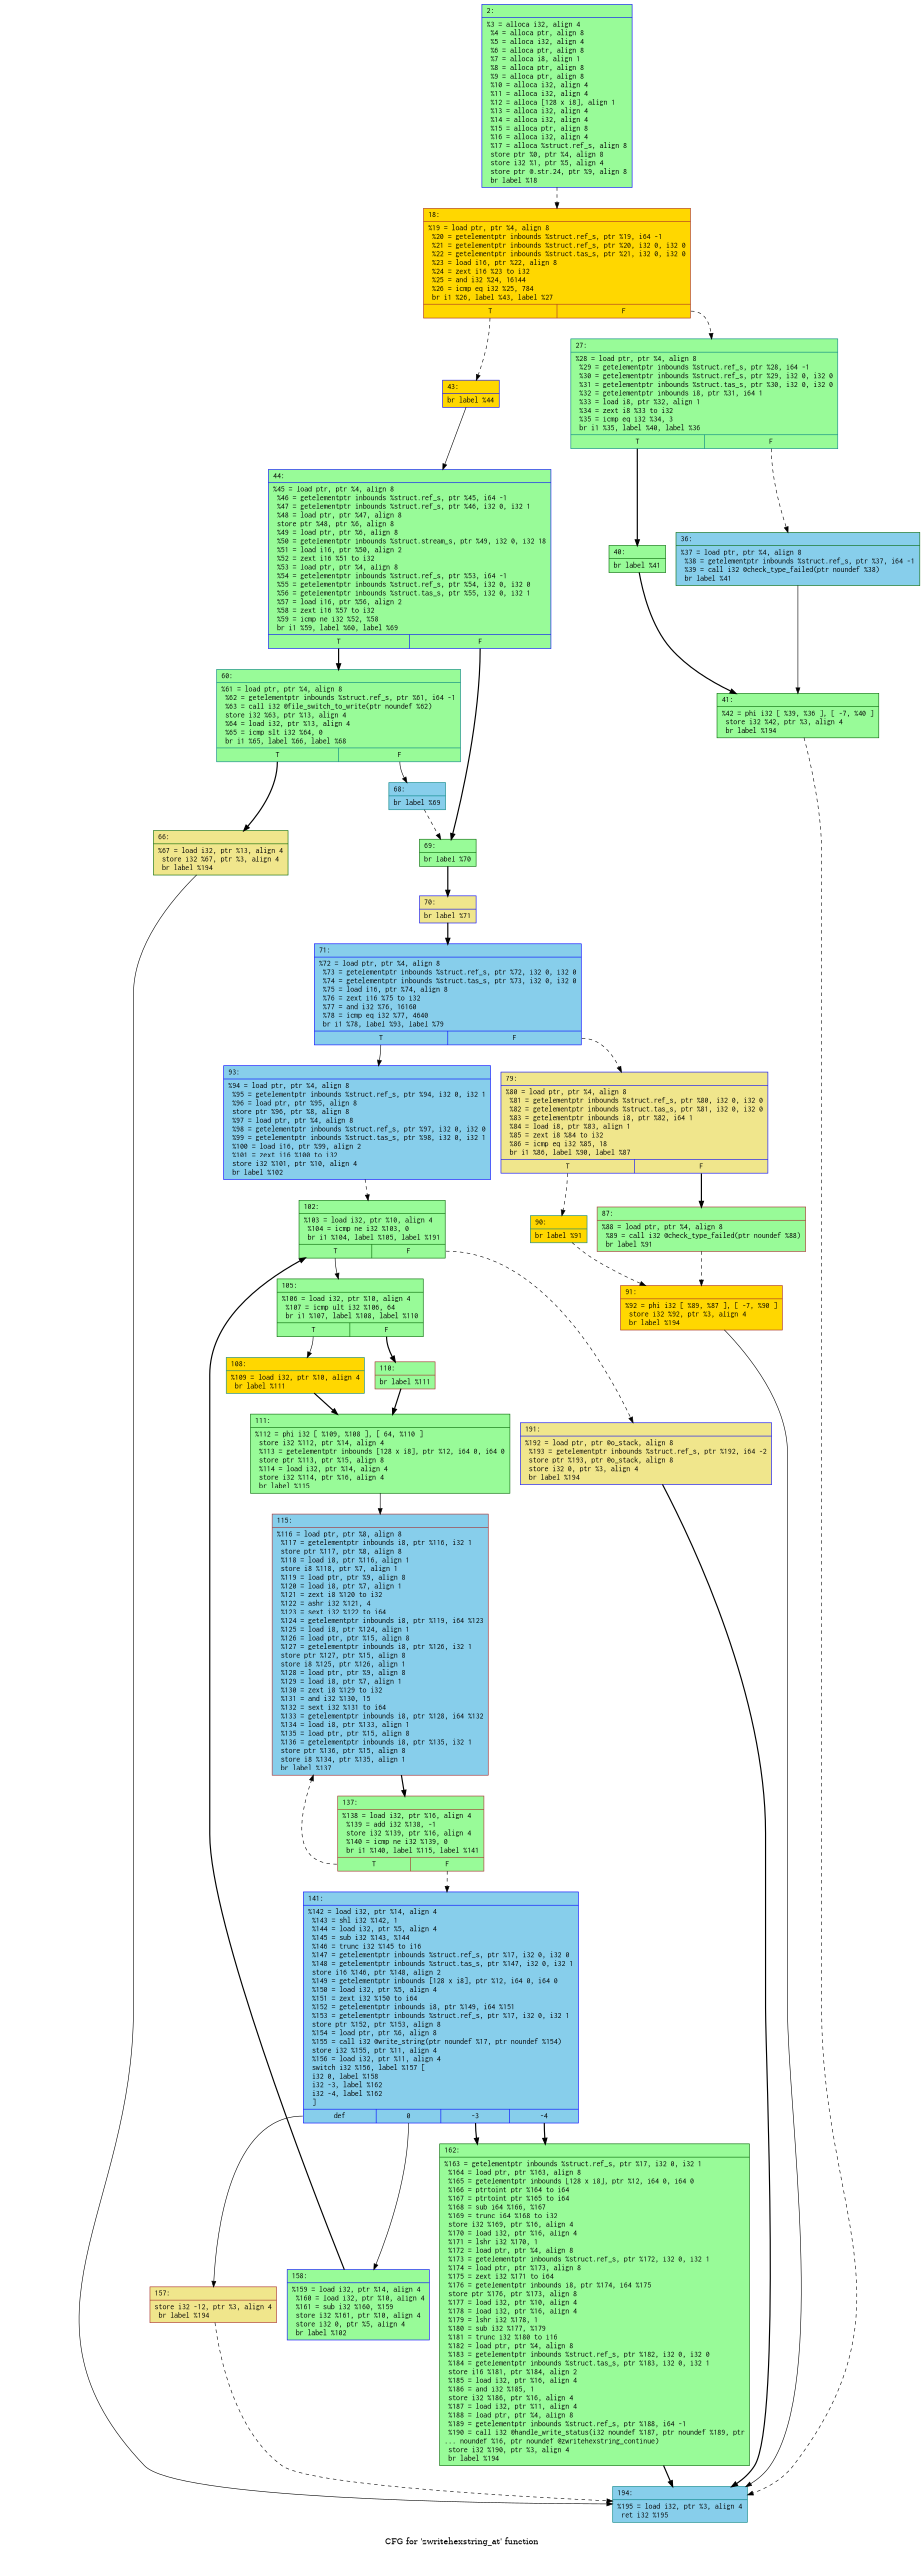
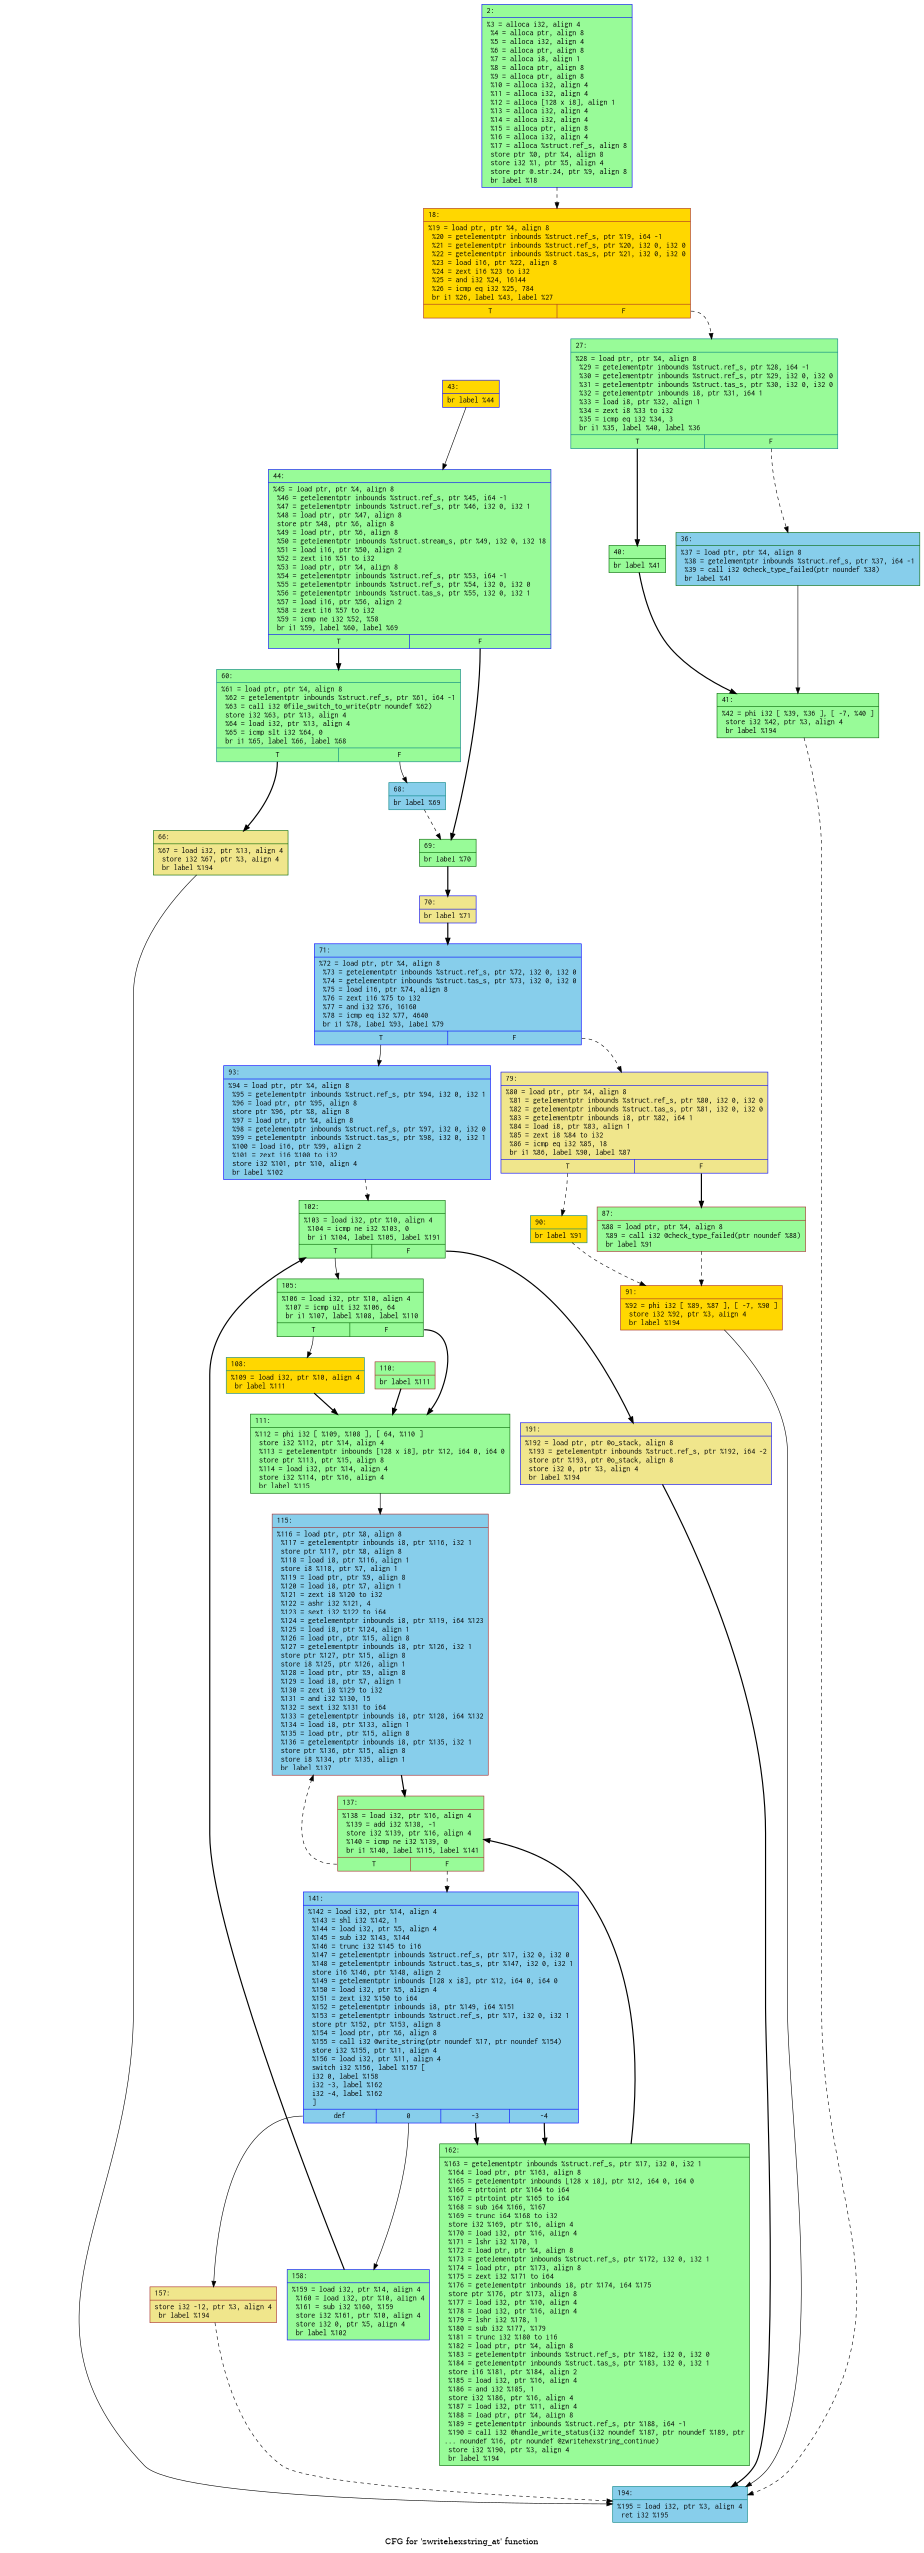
  digraph {
    label="CFG for 'zwritehexstring_at' function"
    node [color=blue fillcolor=palegreen fontname=Courier shape=record style=filled]
    edge [style=bold]
    n1 [label="{2:\l|  %3 = alloca i32, align 4\l  %4 = alloca ptr, align 8\l  %5 = alloca i32, align 4\l  %6 = alloca ptr, align 8\l  %7 = alloca i8, align 1\l  %8 = alloca ptr, align 8\l  %9 = alloca ptr, align 8\l  %10 = alloca i32, align 4\l  %11 = alloca i32, align 4\l  %12 = alloca [128 x i8], align 1\l  %13 = alloca i32, align 4\l  %14 = alloca i32, align 4\l  %15 = alloca ptr, align 8\l  %16 = alloca i32, align 4\l  %17 = alloca %struct.ref_s, align 8\l  store ptr %0, ptr %4, align 8\l  store i32 %1, ptr %5, align 4\l  store ptr @.str.24, ptr %9, align 8\l  br label %18\l}"]
    n2 [color=brown fillcolor=gold label="{18:\l|  %19 = load ptr, ptr %4, align 8\l  %20 = getelementptr inbounds %struct.ref_s, ptr %19, i64 -1\l  %21 = getelementptr inbounds %struct.ref_s, ptr %20, i32 0, i32 0\l  %22 = getelementptr inbounds %struct.tas_s, ptr %21, i32 0, i32 0\l  %23 = load i16, ptr %22, align 8\l  %24 = zext i16 %23 to i32\l  %25 = and i32 %24, 16144\l  %26 = icmp eq i32 %25, 784\l  br i1 %26, label %43, label %27\l|{<s0>T|<s1>F}}"]
    n3 [fillcolor=gold label="{43:\l|  br label %44\l}"]
    n4 [color=teal label="{27:\l|  %28 = load ptr, ptr %4, align 8\l  %29 = getelementptr inbounds %struct.ref_s, ptr %28, i64 -1\l  %30 = getelementptr inbounds %struct.ref_s, ptr %29, i32 0, i32 0\l  %31 = getelementptr inbounds %struct.tas_s, ptr %30, i32 0, i32 0\l  %32 = getelementptr inbounds i8, ptr %31, i64 1\l  %33 = load i8, ptr %32, align 1\l  %34 = zext i8 %33 to i32\l  %35 = icmp eq i32 %34, 3\l  br i1 %35, label %40, label %36\l|{<s0>T|<s1>F}}"]
    n5 [label="{44:\l|  %45 = load ptr, ptr %4, align 8\l  %46 = getelementptr inbounds %struct.ref_s, ptr %45, i64 -1\l  %47 = getelementptr inbounds %struct.ref_s, ptr %46, i32 0, i32 1\l  %48 = load ptr, ptr %47, align 8\l  store ptr %48, ptr %6, align 8\l  %49 = load ptr, ptr %6, align 8\l  %50 = getelementptr inbounds %struct.stream_s, ptr %49, i32 0, i32 18\l  %51 = load i16, ptr %50, align 2\l  %52 = zext i16 %51 to i32\l  %53 = load ptr, ptr %4, align 8\l  %54 = getelementptr inbounds %struct.ref_s, ptr %53, i64 -1\l  %55 = getelementptr inbounds %struct.ref_s, ptr %54, i32 0, i32 0\l  %56 = getelementptr inbounds %struct.tas_s, ptr %55, i32 0, i32 1\l  %57 = load i16, ptr %56, align 2\l  %58 = zext i16 %57 to i32\l  %59 = icmp ne i32 %52, %58\l  br i1 %59, label %60, label %69\l|{<s0>T|<s1>F}}"]
    n6 [color=darkgreen label="{40:\l|  br label %41\l}"]
    n7 [color=darkgreen fillcolor=skyblue label="{36:\l|  %37 = load ptr, ptr %4, align 8\l  %38 = getelementptr inbounds %struct.ref_s, ptr %37, i64 -1\l  %39 = call i32 @check_type_failed(ptr noundef %38)\l  br label %41\l}"]
    n8 [color=teal label="{60:\l|  %61 = load ptr, ptr %4, align 8\l  %62 = getelementptr inbounds %struct.ref_s, ptr %61, i64 -1\l  %63 = call i32 @file_switch_to_write(ptr noundef %62)\l  store i32 %63, ptr %13, align 4\l  %64 = load i32, ptr %13, align 4\l  %65 = icmp slt i32 %64, 0\l  br i1 %65, label %66, label %68\l|{<s0>T|<s1>F}}"]
    n9 [color=darkgreen label="{69:\l|  br label %70\l}"]
    n10 [color=darkgreen label="{41:\l|  %42 = phi i32 [ %39, %36 ], [ -7, %40 ]\l  store i32 %42, ptr %3, align 4\l  br label %194\l}"]
    n11 [color=teal fillcolor=skyblue label="{194:\l|  %195 = load i32, ptr %3, align 4\l  ret i32 %195\l}"]
    n12 [color=darkgreen fillcolor=khaki label="{66:\l|  %67 = load i32, ptr %13, align 4\l  store i32 %67, ptr %3, align 4\l  br label %194\l}"]
    n13 [color=teal fillcolor=skyblue label="{68:\l|  br label %69\l}"]
    n14 [fillcolor=khaki label="{70:\l|  br label %71\l}"]
    n15 [fillcolor=skyblue label="{71:\l|  %72 = load ptr, ptr %4, align 8\l  %73 = getelementptr inbounds %struct.ref_s, ptr %72, i32 0, i32 0\l  %74 = getelementptr inbounds %struct.tas_s, ptr %73, i32 0, i32 0\l  %75 = load i16, ptr %74, align 8\l  %76 = zext i16 %75 to i32\l  %77 = and i32 %76, 16160\l  %78 = icmp eq i32 %77, 4640\l  br i1 %78, label %93, label %79\l|{<s0>T|<s1>F}}"]
    n16 [fillcolor=skyblue label="{93:\l|  %94 = load ptr, ptr %4, align 8\l  %95 = getelementptr inbounds %struct.ref_s, ptr %94, i32 0, i32 1\l  %96 = load ptr, ptr %95, align 8\l  store ptr %96, ptr %8, align 8\l  %97 = load ptr, ptr %4, align 8\l  %98 = getelementptr inbounds %struct.ref_s, ptr %97, i32 0, i32 0\l  %99 = getelementptr inbounds %struct.tas_s, ptr %98, i32 0, i32 1\l  %100 = load i16, ptr %99, align 2\l  %101 = zext i16 %100 to i32\l  store i32 %101, ptr %10, align 4\l  br label %102\l}"]
    n17 [fillcolor=khaki label="{79:\l|  %80 = load ptr, ptr %4, align 8\l  %81 = getelementptr inbounds %struct.ref_s, ptr %80, i32 0, i32 0\l  %82 = getelementptr inbounds %struct.tas_s, ptr %81, i32 0, i32 0\l  %83 = getelementptr inbounds i8, ptr %82, i64 1\l  %84 = load i8, ptr %83, align 1\l  %85 = zext i8 %84 to i32\l  %86 = icmp eq i32 %85, 18\l  br i1 %86, label %90, label %87\l|{<s0>T|<s1>F}}"]
    n18 [color=darkgreen label="{102:\l|  %103 = load i32, ptr %10, align 4\l  %104 = icmp ne i32 %103, 0\l  br i1 %104, label %105, label %191\l|{<s0>T|<s1>F}}"]
    n19 [color=teal fillcolor=gold label="{90:\l|  br label %91\l}"]
    n20 [color=brown label="{87:\l|  %88 = load ptr, ptr %4, align 8\l  %89 = call i32 @check_type_failed(ptr noundef %88)\l  br label %91\l}"]
    n21 [color=darkgreen label="{105:\l|  %106 = load i32, ptr %10, align 4\l  %107 = icmp ult i32 %106, 64\l  br i1 %107, label %108, label %110\l|{<s0>T|<s1>F}}"]
    n22 [fillcolor=khaki label="{191:\l|  %192 = load ptr, ptr @o_stack, align 8\l  %193 = getelementptr inbounds %struct.ref_s, ptr %192, i64 -2\l  store ptr %193, ptr @o_stack, align 8\l  store i32 0, ptr %3, align 4\l  br label %194\l}"]
    n23 [color=brown fillcolor=gold label="{91:\l|  %92 = phi i32 [ %89, %87 ], [ -7, %90 ]\l  store i32 %92, ptr %3, align 4\l  br label %194\l}"]
    n24 [color=teal fillcolor=gold label="{108:\l|  %109 = load i32, ptr %10, align 4\l  br label %111\l}"]
    n25 [color=brown label="{110:\l|  br label %111\l}"]
    n26 [color=darkgreen label="{111:\l|  %112 = phi i32 [ %109, %108 ], [ 64, %110 ]\l  store i32 %112, ptr %14, align 4\l  %113 = getelementptr inbounds [128 x i8], ptr %12, i64 0, i64 0\l  store ptr %113, ptr %15, align 8\l  %114 = load i32, ptr %14, align 4\l  store i32 %114, ptr %16, align 4\l  br label %115\l}"]
    n27 [color=brown fillcolor=skyblue label="{115:\l|  %116 = load ptr, ptr %8, align 8\l  %117 = getelementptr inbounds i8, ptr %116, i32 1\l  store ptr %117, ptr %8, align 8\l  %118 = load i8, ptr %116, align 1\l  store i8 %118, ptr %7, align 1\l  %119 = load ptr, ptr %9, align 8\l  %120 = load i8, ptr %7, align 1\l  %121 = zext i8 %120 to i32\l  %122 = ashr i32 %121, 4\l  %123 = sext i32 %122 to i64\l  %124 = getelementptr inbounds i8, ptr %119, i64 %123\l  %125 = load i8, ptr %124, align 1\l  %126 = load ptr, ptr %15, align 8\l  %127 = getelementptr inbounds i8, ptr %126, i32 1\l  store ptr %127, ptr %15, align 8\l  store i8 %125, ptr %126, align 1\l  %128 = load ptr, ptr %9, align 8\l  %129 = load i8, ptr %7, align 1\l  %130 = zext i8 %129 to i32\l  %131 = and i32 %130, 15\l  %132 = sext i32 %131 to i64\l  %133 = getelementptr inbounds i8, ptr %128, i64 %132\l  %134 = load i8, ptr %133, align 1\l  %135 = load ptr, ptr %15, align 8\l  %136 = getelementptr inbounds i8, ptr %135, i32 1\l  store ptr %136, ptr %15, align 8\l  store i8 %134, ptr %135, align 1\l  br label %137\l}"]
    n28 [color=brown label="{137:\l|  %138 = load i32, ptr %16, align 4\l  %139 = add i32 %138, -1\l  store i32 %139, ptr %16, align 4\l  %140 = icmp ne i32 %139, 0\l  br i1 %140, label %115, label %141\l|{<s0>T|<s1>F}}"]
    n29 [fillcolor=skyblue label="{141:\l|  %142 = load i32, ptr %14, align 4\l  %143 = shl i32 %142, 1\l  %144 = load i32, ptr %5, align 4\l  %145 = sub i32 %143, %144\l  %146 = trunc i32 %145 to i16\l  %147 = getelementptr inbounds %struct.ref_s, ptr %17, i32 0, i32 0\l  %148 = getelementptr inbounds %struct.tas_s, ptr %147, i32 0, i32 1\l  store i16 %146, ptr %148, align 2\l  %149 = getelementptr inbounds [128 x i8], ptr %12, i64 0, i64 0\l  %150 = load i32, ptr %5, align 4\l  %151 = zext i32 %150 to i64\l  %152 = getelementptr inbounds i8, ptr %149, i64 %151\l  %153 = getelementptr inbounds %struct.ref_s, ptr %17, i32 0, i32 1\l  store ptr %152, ptr %153, align 8\l  %154 = load ptr, ptr %6, align 8\l  %155 = call i32 @write_string(ptr noundef %17, ptr noundef %154)\l  store i32 %155, ptr %11, align 4\l  %156 = load i32, ptr %11, align 4\l  switch i32 %156, label %157 [\l    i32 0, label %158\l    i32 -3, label %162\l    i32 -4, label %162\l  ]\l|{<s0>def|<s1>0|<s2>-3|<s3>-4}}"]
    n30 [color=brown fillcolor=khaki label="{157:\l|  store i32 -12, ptr %3, align 4\l  br label %194\l}"]
    n31 [label="{158:\l|  %159 = load i32, ptr %14, align 4\l  %160 = load i32, ptr %10, align 4\l  %161 = sub i32 %160, %159\l  store i32 %161, ptr %10, align 4\l  store i32 0, ptr %5, align 4\l  br label %102\l}"]
    n32 [color=darkgreen label="{162:\l|  %163 = getelementptr inbounds %struct.ref_s, ptr %17, i32 0, i32 1\l  %164 = load ptr, ptr %163, align 8\l  %165 = getelementptr inbounds [128 x i8], ptr %12, i64 0, i64 0\l  %166 = ptrtoint ptr %164 to i64\l  %167 = ptrtoint ptr %165 to i64\l  %168 = sub i64 %166, %167\l  %169 = trunc i64 %168 to i32\l  store i32 %169, ptr %16, align 4\l  %170 = load i32, ptr %16, align 4\l  %171 = lshr i32 %170, 1\l  %172 = load ptr, ptr %4, align 8\l  %173 = getelementptr inbounds %struct.ref_s, ptr %172, i32 0, i32 1\l  %174 = load ptr, ptr %173, align 8\l  %175 = zext i32 %171 to i64\l  %176 = getelementptr inbounds i8, ptr %174, i64 %175\l  store ptr %176, ptr %173, align 8\l  %177 = load i32, ptr %10, align 4\l  %178 = load i32, ptr %16, align 4\l  %179 = lshr i32 %178, 1\l  %180 = sub i32 %177, %179\l  %181 = trunc i32 %180 to i16\l  %182 = load ptr, ptr %4, align 8\l  %183 = getelementptr inbounds %struct.ref_s, ptr %182, i32 0, i32 0\l  %184 = getelementptr inbounds %struct.tas_s, ptr %183, i32 0, i32 1\l  store i16 %181, ptr %184, align 2\l  %185 = load i32, ptr %16, align 4\l  %186 = and i32 %185, 1\l  store i32 %186, ptr %16, align 4\l  %187 = load i32, ptr %11, align 4\l  %188 = load ptr, ptr %4, align 8\l  %189 = getelementptr inbounds %struct.ref_s, ptr %188, i64 -1\l  %190 = call i32 @handle_write_status(i32 noundef %187, ptr noundef %189, ptr\l... noundef %16, ptr noundef @zwritehexstring_continue)\l  store i32 %190, ptr %3, align 4\l  br label %194\l}"]
    n1 -> n2 [style=dashed]
-   n2 -> n3 [style=dashed tailport=s0]
    n2 -> n4 [style=dashed tailport=s1]
    n3 -> n5 [style=solid]
    n4 -> n6 [tailport=s0]
    n4 -> n7 [style=dashed tailport=s1]
    n5 -> n8 [tailport=s0]
    n5 -> n9 [tailport=s1]
    n6 -> n10
    n7 -> n10 [style=solid]
    n8 -> n12 [tailport=s0]
    n8 -> n13 [style=solid tailport=s1]
    n9 -> n14
    n10 -> n11 [style=dashed]
    n12 -> n11 [style=solid]
    n13 -> n9 [style=dashed]
    n14 -> n15
    n15 -> n16 [style=solid tailport=s0]
    n15 -> n17 [style=dashed tailport=s1]
    n16 -> n18 [style=dashed]
    n17 -> n19 [style=dashed tailport=s0]
    n17 -> n20 [tailport=s1]
    n18 -> n21 [style=solid tailport=s0]
-   n18 -> n22 [style=dashed tailport=s1]
+   n18 -> n22 [tailport=s1]
    n19 -> n23 [style=dashed]
    n20 -> n23 [style=dashed]
    n21 -> n24 [style=solid tailport=s0]
-   n21 -> n25 [tailport=s1]
+   n21 -> n26 [tailport=s1]
    n22 -> n11
    n23 -> n11 [style=solid]
    n24 -> n26
    n25 -> n26
    n26 -> n27 [style=solid]
    n27 -> n28
    n28 -> n27 [style=dashed tailport=s0]
    n28 -> n29 [style=dashed tailport=s1]
    n29 -> n30 [style=solid tailport=s0]
    n29 -> n31 [style=solid tailport=s1]
    n29 -> n32 [tailport=s2]
    n29 -> n32 [tailport=s3]
    n30 -> n11 [style=dashed]
    n31 -> n18
-   n32 -> n11
+   n32 -> n28
  }
